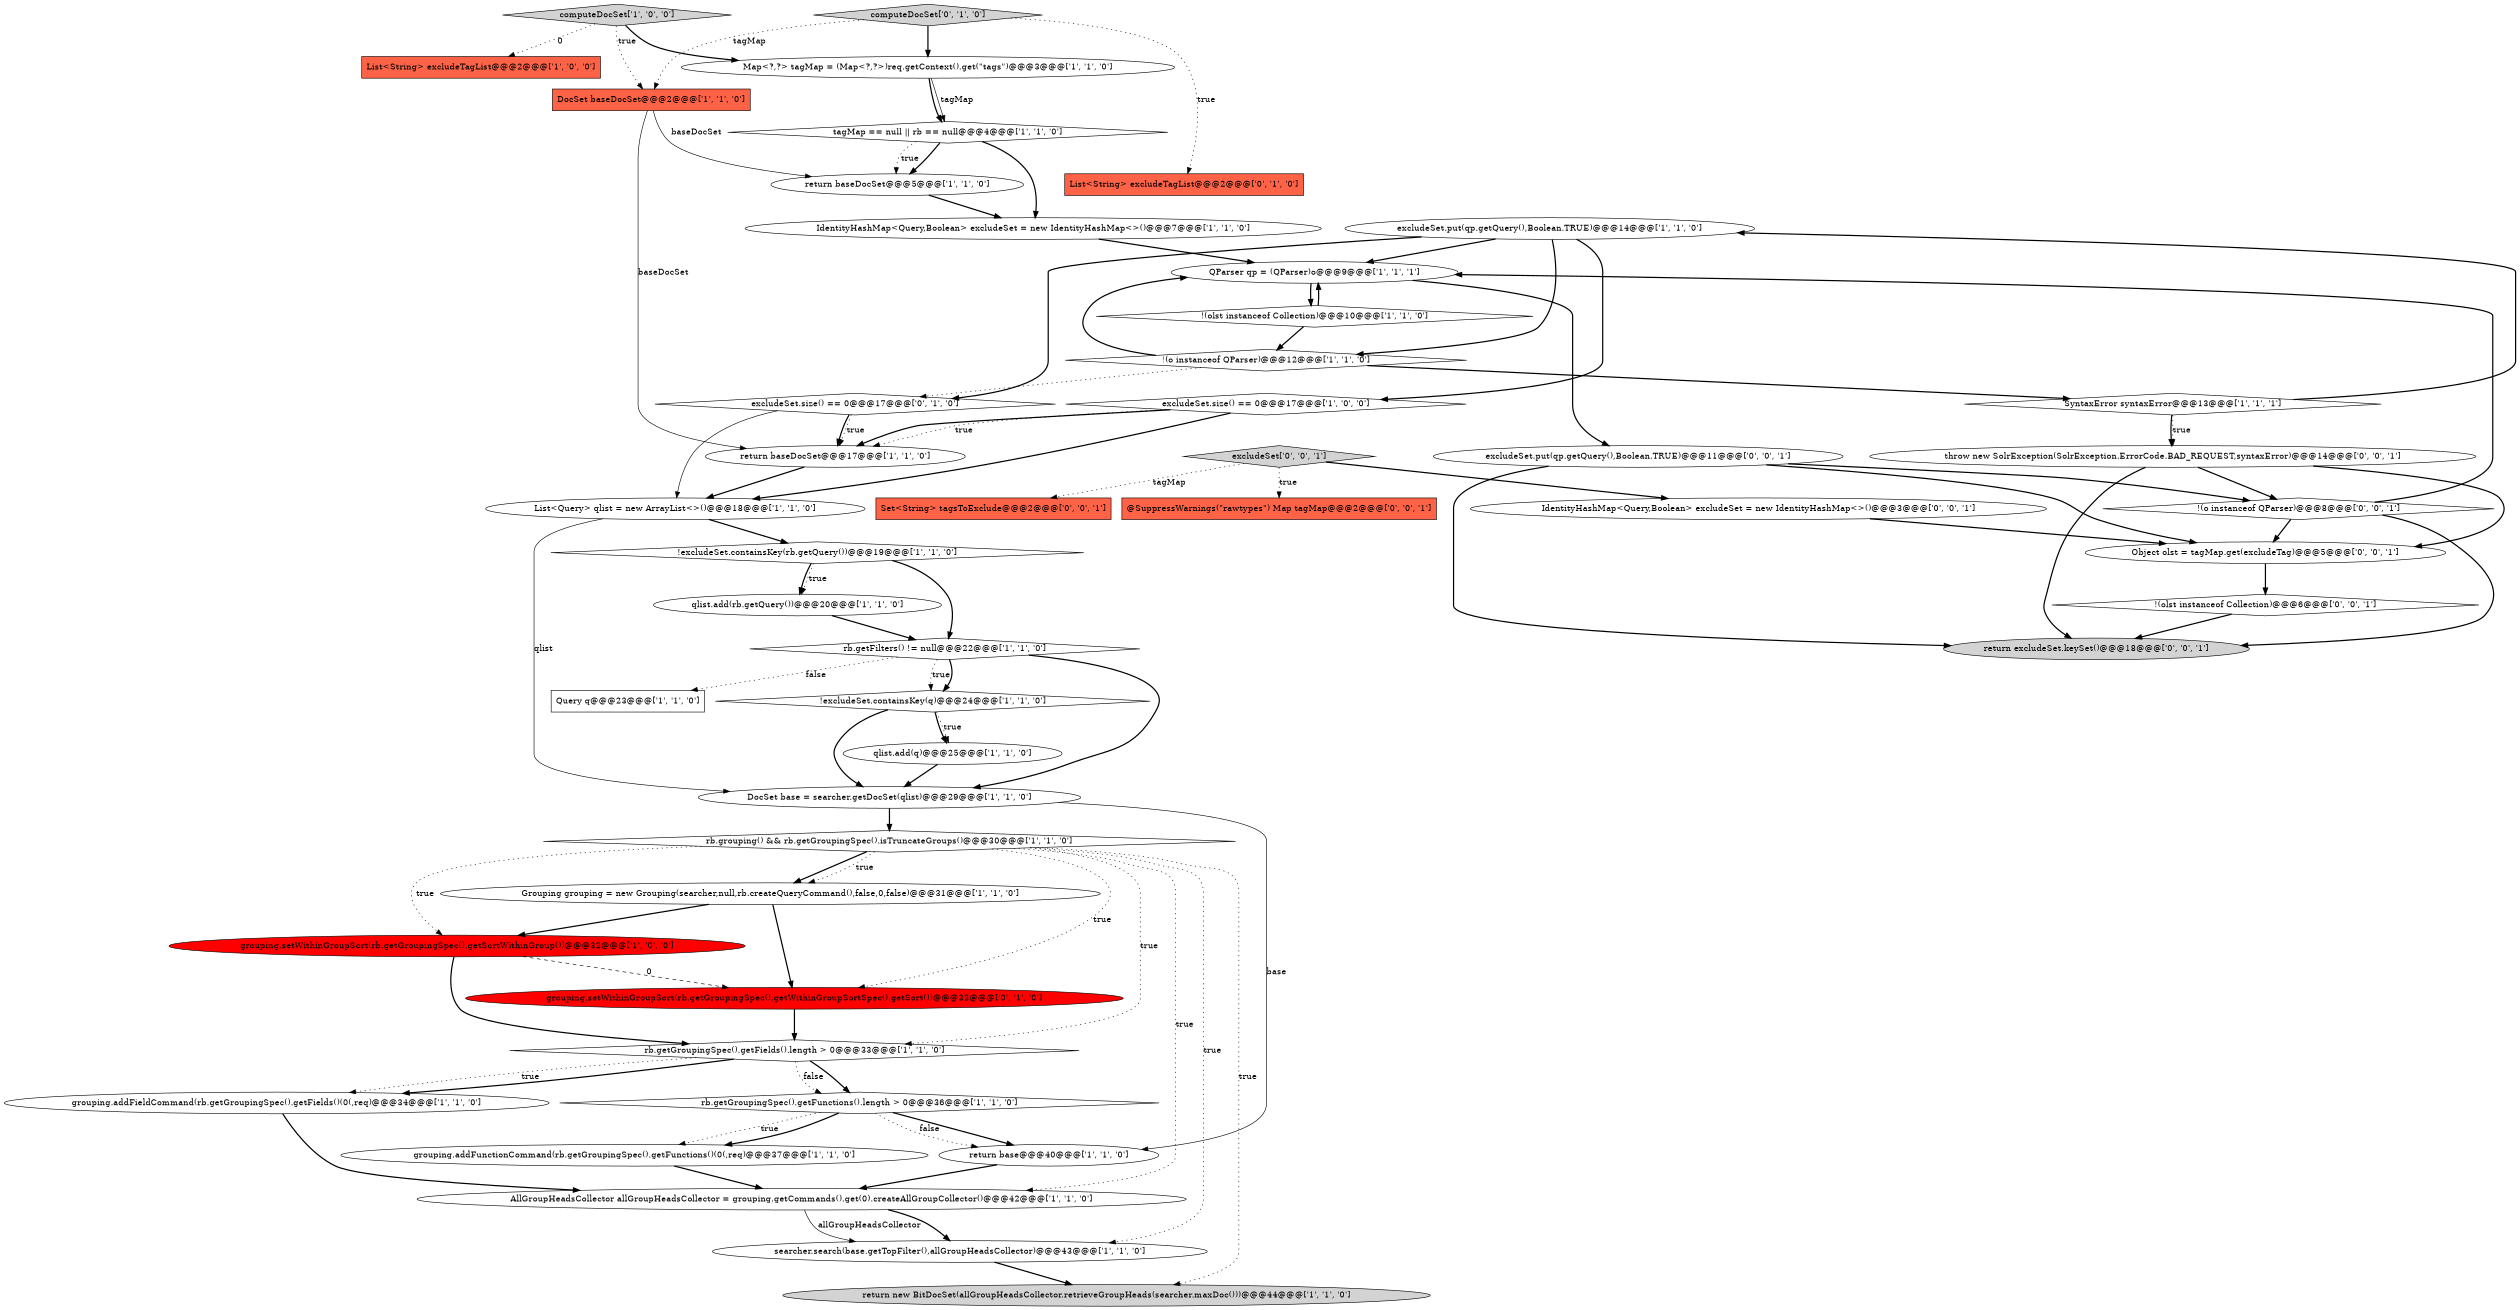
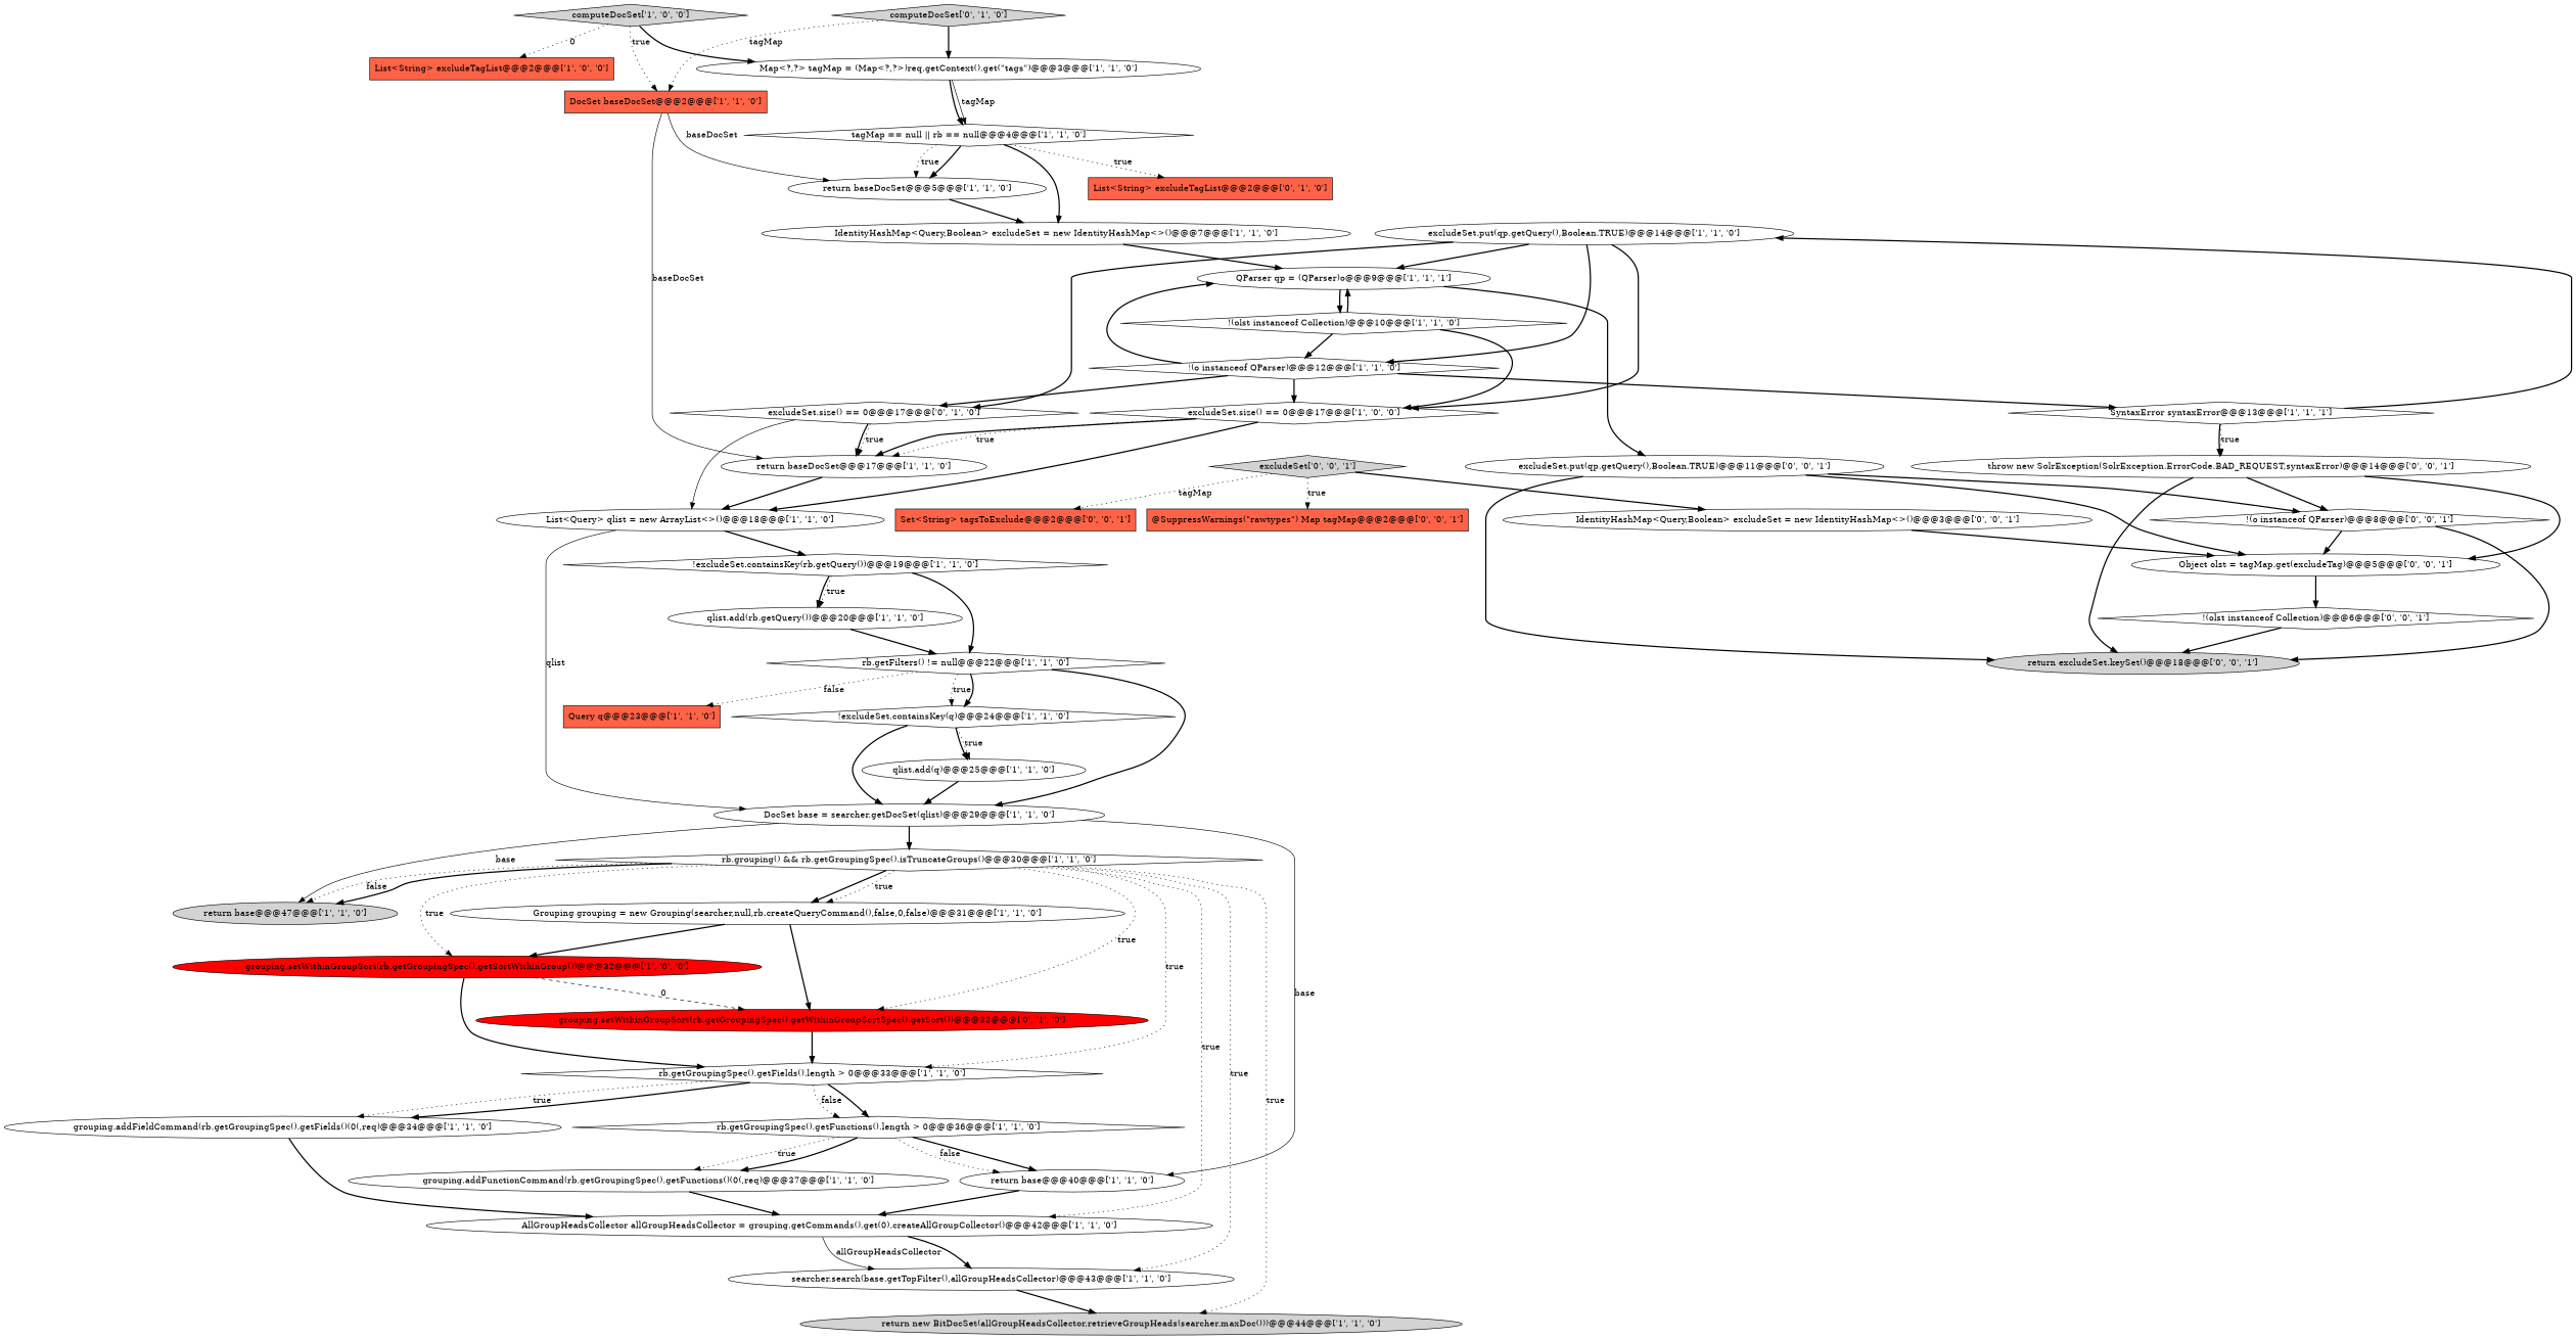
  digraph {
    node [fillcolor=white shape=ellipse style=filled]
    edge [style=bold]
    n1 [label="List<Query> qlist = new ArrayList<>()@@@18@@@['1', '1', '0']"]
    n2 [label="DocSet base = searcher.getDocSet(qlist)@@@29@@@['1', '1', '0']"]
    n3 [label="!excludeSet.containsKey(rb.getQuery())@@@19@@@['1', '1', '0']" shape=diamond]
    n4 [label="rb.grouping() && rb.getGroupingSpec().isTruncateGroups()@@@30@@@['1', '1', '0']" shape=diamond]
    n5 [label="return base@@@40@@@['1', '1', '0']"]
+   n6 [fillcolor=lightgray label="return base@@@47@@@['1', '1', '0']"]
    n7 [label="rb.getFilters() != null@@@22@@@['1', '1', '0']" shape=diamond]
    n8 [label="qlist.add(rb.getQuery())@@@20@@@['1', '1', '0']"]
    n9 [label="qlist.add(q)@@@25@@@['1', '1', '0']"]
    n10 [label="!excludeSet.containsKey(q)@@@24@@@['1', '1', '0']" shape=diamond]
    n11 [label="AllGroupHeadsCollector allGroupHeadsCollector = grouping.getCommands().get(0).createAllGroupCollector()@@@42@@@['1', '1', '0']"]
    n12 [label="rb.getGroupingSpec().getFields().length > 0@@@33@@@['1', '1', '0']" shape=diamond]
    n13 [fillcolor=red label="grouping.setWithinGroupSort(rb.getGroupingSpec().getWithinGroupSortSpec().getSort())@@@32@@@['0', '1', '0']"]
    n14 [fillcolor=red label="grouping.setWithinGroupSort(rb.getGroupingSpec().getSortWithinGroup())@@@32@@@['1', '0', '0']"]
    n15 [label="searcher.search(base.getTopFilter(),allGroupHeadsCollector)@@@43@@@['1', '1', '0']"]
    n16 [fillcolor=lightgray label="return new BitDocSet(allGroupHeadsCollector.retrieveGroupHeads(searcher.maxDoc()))@@@44@@@['1', '1', '0']"]
    n17 [label="Grouping grouping = new Grouping(searcher,null,rb.createQueryCommand(),false,0,false)@@@31@@@['1', '1', '0']"]
    n18 [fillcolor=tomato label="List<String> excludeTagList@@@2@@@['1', '0', '0']" shape=box]
    n19 [label="grouping.addFunctionCommand(rb.getGroupingSpec().getFunctions()(0(,req)@@@37@@@['1', '1', '0']"]
    n20 [label="Object olst = tagMap.get(excludeTag)@@@5@@@['0', '0', '1']"]
    n21 [label="!(olst instanceof Collection)@@@6@@@['0', '0', '1']" shape=diamond]
    n22 [fillcolor=lightgray label="return excludeSet.keySet()@@@18@@@['0', '0', '1']"]
    n23 [fillcolor=tomato label="Set<String> tagsToExclude@@@2@@@['0', '0', '1']" shape=box]
    n24 [label="rb.getGroupingSpec().getFunctions().length > 0@@@36@@@['1', '1', '0']" shape=diamond]
    n25 [label="grouping.addFieldCommand(rb.getGroupingSpec().getFields()(0(,req)@@@34@@@['1', '1', '0']"]
-   n26 [label="Query q@@@23@@@['1', '1', '0']" shape=box]
+   n26 [fillcolor=tomato label="Query q@@@23@@@['1', '1', '0']" shape=box]
    n27 [label="tagMap == null || rb == null@@@4@@@['1', '1', '0']" shape=diamond]
    n28 [label="return baseDocSet@@@5@@@['1', '1', '0']"]
    n29 [label="IdentityHashMap<Query,Boolean> excludeSet = new IdentityHashMap<>()@@@7@@@['1', '1', '0']"]
    n30 [label="QParser qp = (QParser)o@@@9@@@['1', '1', '1']"]
    n31 [label="excludeSet.put(qp.getQuery(),Boolean.TRUE)@@@14@@@['1', '1', '0']"]
    n32 [label="!(o instanceof QParser)@@@12@@@['1', '1', '0']" shape=diamond]
    n33 [label="excludeSet.size() == 0@@@17@@@['0', '1', '0']" shape=diamond]
    n34 [label="excludeSet.size() == 0@@@17@@@['1', '0', '0']" shape=diamond]
    n35 [label="excludeSet.put(qp.getQuery(),Boolean.TRUE)@@@11@@@['0', '0', '1']"]
    n36 [label="!(olst instanceof Collection)@@@10@@@['1', '1', '0']" shape=diamond]
    n37 [label="SyntaxError syntaxError@@@13@@@['1', '1', '1']" shape=diamond]
    n38 [label="return baseDocSet@@@17@@@['1', '1', '0']"]
    n39 [fillcolor=lightgray label="computeDocSet['1', '0', '0']" shape=diamond]
    n40 [fillcolor=tomato label="DocSet baseDocSet@@@2@@@['1', '1', '0']" shape=box]
    n41 [label="Map<?,?> tagMap = (Map<?,?>)req.getContext().get(\"tags\")@@@3@@@['1', '1', '0']"]
    n42 [fillcolor=tomato label="@SuppressWarnings(\"rawtypes\") Map tagMap@@@2@@@['0', '0', '1']" shape=box]
    n43 [label="!(o instanceof QParser)@@@8@@@['0', '0', '1']" shape=diamond]
    n44 [fillcolor=tomato label="List<String> excludeTagList@@@2@@@['0', '1', '0']" shape=box]
    n45 [label="IdentityHashMap<Query,Boolean> excludeSet = new IdentityHashMap<>()@@@3@@@['0', '0', '1']"]
    n46 [label="throw new SolrException(SolrException.ErrorCode.BAD_REQUEST,syntaxError)@@@14@@@['0', '0', '1']"]
    n47 [fillcolor=lightgray label="excludeSet['0', '0', '1']" shape=diamond]
    n48 [fillcolor=lightgray label="computeDocSet['0', '1', '0']" shape=diamond]
    n1 -> n2 [label=qlist style=solid]
    n1 -> n3
    n2 -> n4
    n2 -> n5 [label=base style=solid]
+   n2 -> n6 [label=base style=solid]
    n3 -> n7
    n3 -> n8
    n3 -> n8 [label=true style=dotted]
+   n4 -> n6 [label=false style=dotted]
+   n4 -> n6
    n4 -> n11 [label=true style=dotted]
    n4 -> n12 [label=true style=dotted]
    n4 -> n13 [label=true style=dotted]
    n4 -> n14 [label=true style=dotted]
    n4 -> n15 [label=true style=dotted]
    n4 -> n16 [label=true style=dotted]
    n4 -> n17
    n4 -> n17 [label=true style=dotted]
    n5 -> n11
    n7 -> n2
    n7 -> n10 [label=true style=dotted]
    n7 -> n10
    n7 -> n26 [label=false style=dotted]
    n8 -> n7
    n9 -> n2
    n10 -> n2
    n10 -> n9
    n10 -> n9 [label=true style=dotted]
    n11 -> n15 [label=allGroupHeadsCollector style=solid]
    n11 -> n15
    n12 -> n24
    n12 -> n24 [label=false style=dotted]
    n12 -> n25
    n12 -> n25 [label=true style=dotted]
    n13 -> n12
    n14 -> n12
    n14 -> n13 [label=0 style=dashed]
    n15 -> n16
    n17 -> n13
    n17 -> n14
    n19 -> n11
    n20 -> n21
    n21 -> n22
    n24 -> n5
    n24 -> n5 [label=false style=dotted]
    n24 -> n19 [label=true style=dotted]
    n24 -> n19
    n25 -> n11
    n27 -> n28
    n27 -> n28 [label=true style=dotted]
    n27 -> n29
    n28 -> n29
    n29 -> n30
    n30 -> n35
    n30 -> n36
    n31 -> n30
    n31 -> n32
    n31 -> n33
    n31 -> n34
    n32 -> n30
-   n32 -> n33 [style=dotted]
+   n32 -> n33
+   n32 -> n34
    n32 -> n37
    n33 -> n1 [style=solid]
    n33 -> n38
    n33 -> n38 [label=true style=dotted]
    n34 -> n1
    n34 -> n38 [label=true style=dotted]
    n34 -> n38
    n35 -> n20
    n35 -> n22
    n35 -> n43
    n36 -> n30
    n36 -> n32
+   n36 -> n34
    n37 -> n31
    n37 -> n46
    n37 -> n46 [label=true style=dotted]
    n38 -> n1
    n39 -> n18 [label=0 style=dotted]
    n39 -> n40 [label=true style=dotted]
    n39 -> n41
    n40 -> n28 [label=baseDocSet style=solid]
    n40 -> n38 [label=baseDocSet style=solid]
    n41 -> n27
    n41 -> n27 [label=tagMap style=solid]
    n43 -> n20
    n43 -> n22
-   n43 -> n30
    n45 -> n20
    n46 -> n20
    n46 -> n22
    n46 -> n43
    n47 -> n23 [label=tagMap style=dotted]
    n47 -> n42 [label=true style=dotted]
    n47 -> n45
    n48 -> n40 [label=tagMap style=dotted]
    n48 -> n41
-   n48 -> n44 [label=true style=dotted]
+   n27 -> n44 [label=true style=dotted]
  }
